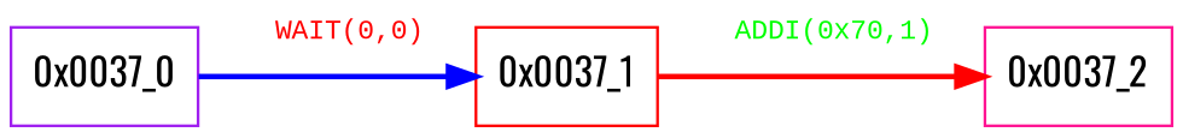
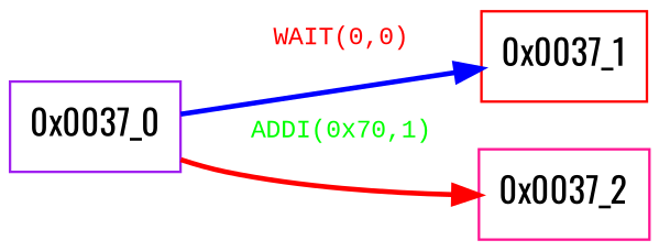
  digraph {
    fontname=Oswald
    rankdir=LR
    node [fontname=Oswald shape=record]
    edge [fontname=Oswald style=bold]
    "0x0037_0" [color=purple]
    "0x0037_1" [color=red]
    "0x0037_2" [color=deeppink]
    "0x0037_0" -> "0x0037_1" [color=blue fontcolor=red label=< <font face="Courier New" point-size="10"> WAIT(0,0)<br/> </font>>]
-   "0x0037_1" -> "0x0037_2" [color=red fontcolor=green label=< <font face="Courier New" point-size="10"> ADDI(0x70,1)<br/> </font>>]
+   "0x0037_0" -> "0x0037_2" [color=red fontcolor=green label=< <font face="Courier New" point-size="10"> ADDI(0x70,1)<br/> </font>>]
  }
